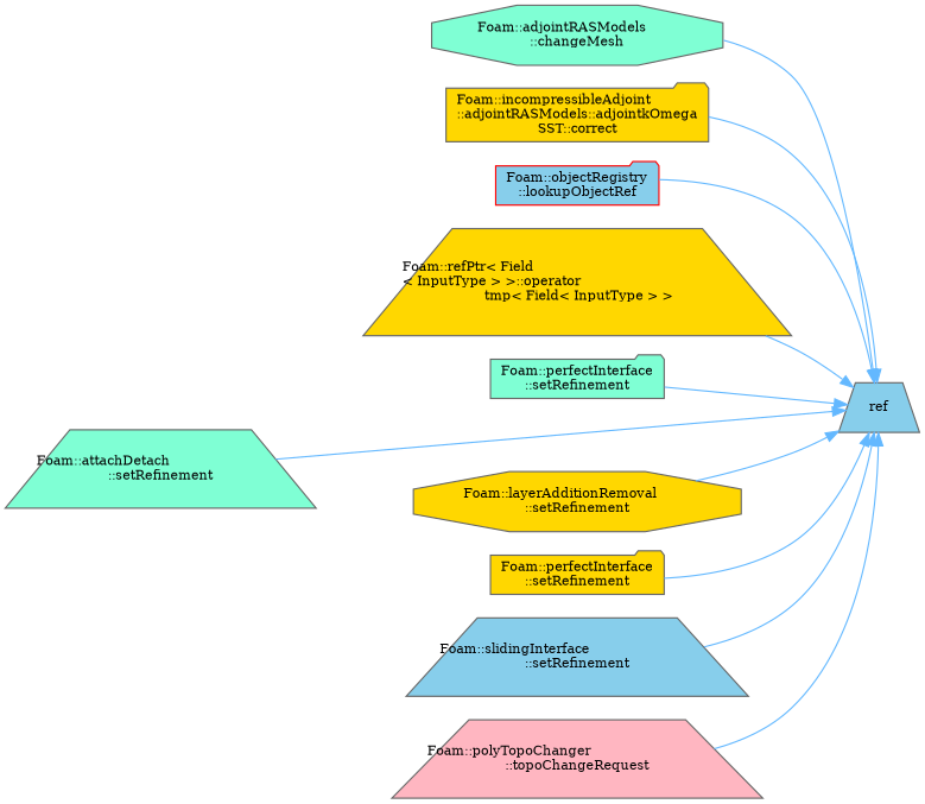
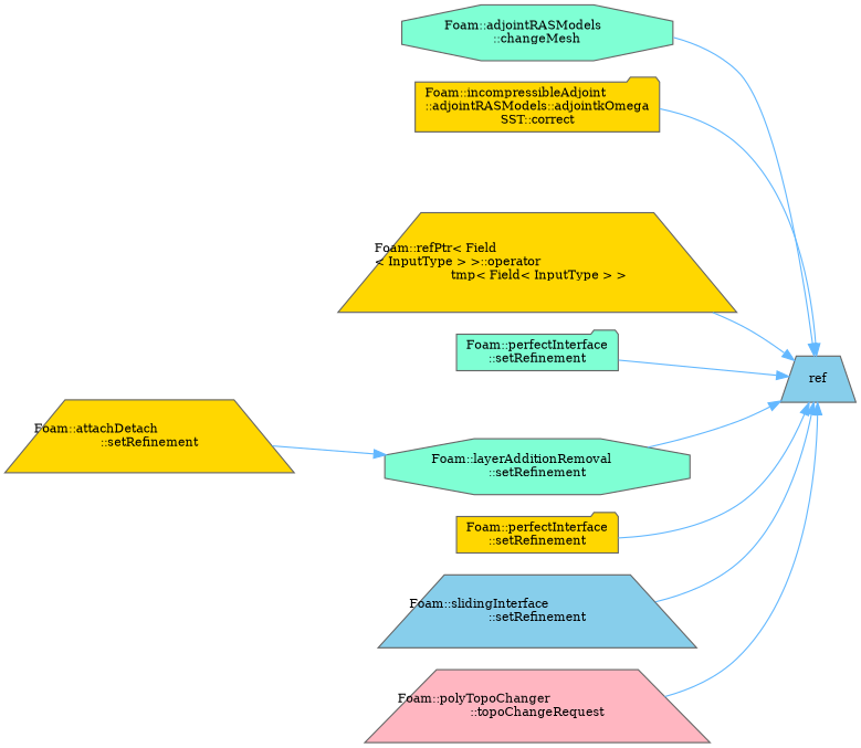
  digraph {
    fontname="DejaVu Serif"
    rankdir=RL
    node [color=grey40 fillcolor=gold fontname="DejaVu Serif" fontsize=10 shape=trapezium style=filled]
    edge [color=steelblue1 dir=back fontname="DejaVu Serif" fontsize=10 labelfontname=Helvetica labelfontsize=10 style=solid]
    n1 [color=gray40 fillcolor=skyblue fontcolor=black height=0.2 label=ref width=0.4]
    n2 [fillcolor=aquamarine height=0.2 label="Foam::adjointRASModels\l::changeMesh" shape=octagon width=0.4]
    n3 [height=0.2 label="Foam::incompressibleAdjoint\l::adjointRASModels::adjointkOmega\lSST::correct" shape=folder width=0.4]
-   n4 [color=red fillcolor=skyblue height=0.2 label="Foam::objectRegistry\l::lookupObjectRef" shape=folder width=0.4]
    n5 [height=0.2 label="Foam::refPtr\< Field\l\< InputType \> \>::operator\l tmp\< Field\< InputType \> \>" width=0.4]
    n6 [fillcolor=aquamarine height=0.2 label="Foam::perfectInterface\l::setRefinement" shape=folder width=0.4]
-   n7 [fillcolor=aquamarine height=0.2 label="Foam::attachDetach\l::setRefinement" width=0.4]
-   n8 [height=0.2 label="Foam::layerAdditionRemoval\l::setRefinement" shape=octagon width=0.4]
+   n7 [height=0.2 label="Foam::attachDetach\l::setRefinement" width=0.4]
+   n8 [fillcolor=aquamarine height=0.2 label="Foam::layerAdditionRemoval\l::setRefinement" shape=octagon width=0.4]
    n9 [height=0.2 label="Foam::perfectInterface\l::setRefinement" shape=folder width=0.4]
    n10 [fillcolor=skyblue height=0.2 label="Foam::slidingInterface\l::setRefinement" width=0.4]
    n11 [fillcolor=lightpink height=0.2 label="Foam::polyTopoChanger\l::topoChangeRequest" width=0.4]
    n1 -> n2
    n1 -> n3
-   n1 -> n4
    n1 -> n5
    n1 -> n6
-   n1 -> n7
+   n8 -> n7
    n1 -> n8
    n1 -> n9
    n1 -> n10
    n1 -> n11
  }
